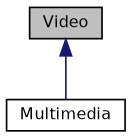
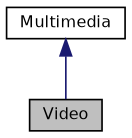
  digraph {
    node [color=black fontname=Helvetica fontsize=10 shape=record style=filled]
    n1 [fillcolor=grey75 fontcolor=black height=0.2 label=Video width=0.4]
    n2 [fillcolor=white height=0.2 label=Multimedia width=0.4]
-   n1 -> n2 [color=midnightblue dir=back fontname=Helvetica fontsize=10 labelfontname=Helvetica labelfontsize=10 style=solid]
+   n2 -> n1 [color=midnightblue dir=back fontname=Helvetica fontsize=10 labelfontname=Helvetica labelfontsize=10 style=solid]
  }
